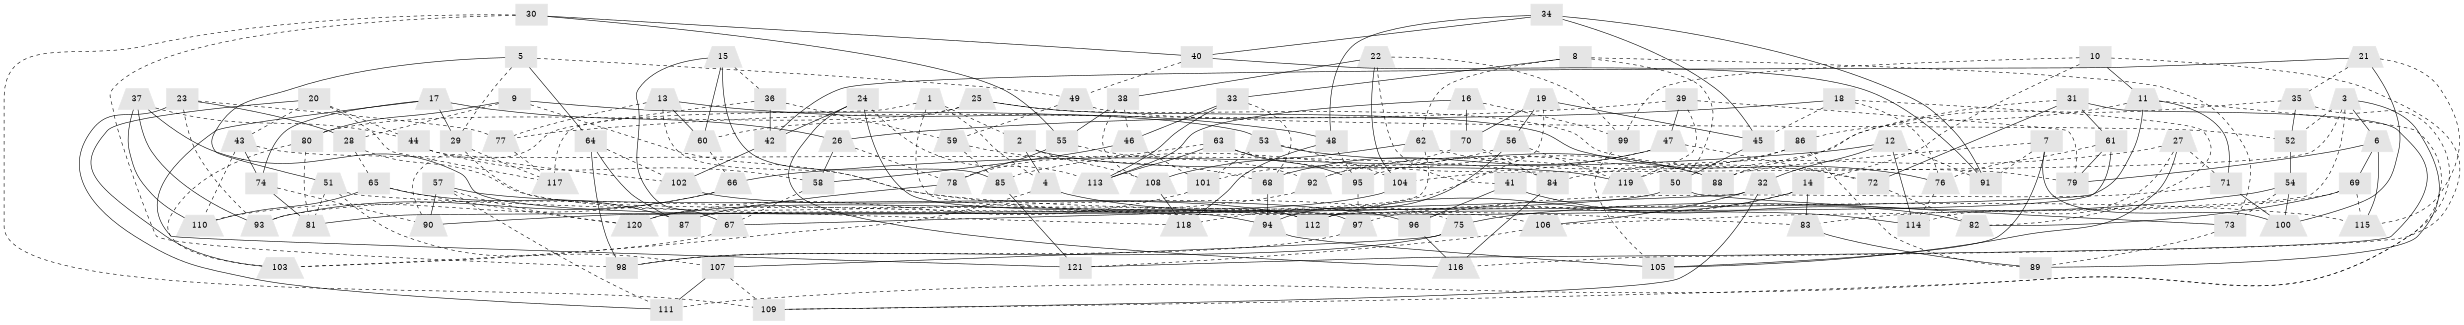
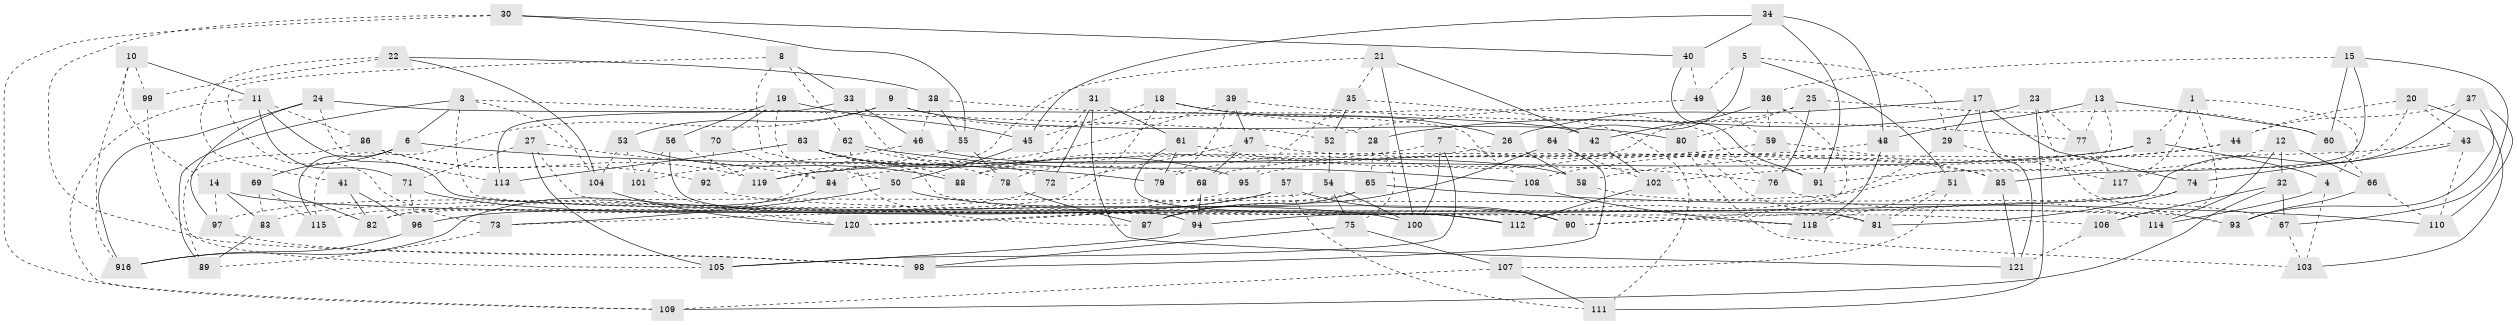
  graph {
    node [color=gray90 shape=box style=filled]
    edge [style=dashed]
    1 [shape=trapezium]
    2
    4 [shape=trapezium]
    106 [shape=trapezium]
    117 [shape=trapezium]
    108 [shape=trapezium]
    119 [shape=trapezium]
    103 [shape=trapezium]
    114
    121
    118 [shape=trapezium]
    3 [shape=trapezium]
    6 [shape=trapezium]
    89
    104
    52
    69
    79
    115 [shape=trapezium]
    120 [shape=trapezium]
    5
    29
    49 [shape=trapezium]
    51 [shape=trapezium]
    64
    112
    59 [shape=trapezium]
    81 [shape=trapezium]
    107
    98
    102 [shape=trapezium]
    87
    83 [shape=trapezium]
    82 [shape=trapezium]
    7
    88
    91
    100 [shape=trapezium]
    105
    8
    33
    50
    62 [shape=trapezium]
    73
    113 [shape=trapezium]
    46 [shape=trapezium]
    68
    90 [shape=trapezium]
    72
    9
    28
    53 [shape=trapezium]
    80
    65
    75 [shape=trapezium]
    101
    11 [shape=trapezium]
    10
    14
    99
-   116 [shape=trapezium]
+   116 [shape=trapezium label=916]
    71
    86
    109
    97 [shape=trapezium]
    96
    92 [shape=trapezium]
    12 [shape=trapezium]
    32 [shape=trapezium]
    66 [shape=trapezium]
    67 [shape=trapezium]
    93 [shape=trapezium]
    110 [shape=trapezium]
    13 [shape=trapezium]
    48
    60 [shape=trapezium]
    77 [shape=trapezium]
    95
    15 [shape=trapezium]
    36
    85 [shape=trapezium]
    42
-   16 [shape=trapezium]
    70
    84
    17 [shape=trapezium]
    26 [shape=trapezium]
    74
    58
    78 [shape=trapezium]
    18
    45
    76 [shape=trapezium]
    19 [shape=trapezium]
    56 [shape=trapezium]
    94 [shape=trapezium]
    20
    43 [shape=trapezium]
    44
    21 [shape=trapezium]
    35 [shape=trapezium]
    111
    22 [shape=trapezium]
    38
    41
    55
    23
    24
    25 [shape=trapezium]
    27 [shape=trapezium]
    30
    40
    31
    61
    34
    54
    37 [shape=trapezium]
    39
    47 [shape=trapezium]
    57
    63
    1 -- 2
    1 -- 4
    1 -- 106
    1 -- 117
    2 -- 4 [style=solid]
    2 -- 108
    2 -- 119 [style=solid]
    4 -- 103
    4 -- 114 [style=solid]
    106 -- 121
    108 -- 118 [style=solid]
    3 -- 106
    3 -- 6 [style=solid]
    3 -- 89 [style=solid]
    3 -- 104
    3 -- 52
    6 -- 69 [style=solid]
    6 -- 79 [style=solid]
    6 -- 115 [style=solid]
    104 -- 120 [style=solid]
    52 -- 54 [style=solid]
    69 -- 115
    69 -- 83
    69 -- 82 [style=solid]
    5 -- 29
    5 -- 49
    5 -- 51 [style=solid]
    5 -- 64 [style=solid]
    29 -- 117
    29 -- 112
    49 -- 52
    49 -- 59
    51 -- 118
    51 -- 81
    51 -- 107
    64 -- 98 [style=solid]
    64 -- 102
    64 -- 87 [style=solid]
    59 -- 68
    59 -- 85
    107 -- 109
    107 -- 111 [style=solid]
    102 -- 112 [style=solid]
    83 -- 89 [style=solid]
    7 -- 88
    7 -- 91
    7 -- 100 [style=solid]
    7 -- 105 [style=solid]
    8 -- 33 [style=solid]
    8 -- 50
    8 -- 62
    8 -- 73
    33 -- 113 [style=solid]
    33 -- 46 [style=solid]
    33 -- 68
    50 -- 73 [style=solid]
    50 -- 90 [style=solid]
    62 -- 108 [style=solid]
    62 -- 87
    62 -- 72
    73 -- 89
    46 -- 101
    46 -- 58 [style=solid]
    68 -- 94 [style=solid]
    72 -- 82
    9 -- 115
    9 -- 28
    9 -- 53 [style=solid]
    9 -- 80 [style=solid]
    28 -- 65
    28 -- 75
    53 -- 104
    53 -- 88 [style=solid]
    53 -- 101
    80 -- 103
    80 -- 81
    65 -- 120
    65 -- 87 [style=solid]
    65 -- 110 [style=solid]
    75 -- 107 [style=solid]
    75 -- 98 [style=solid]
    101 -- 120
    11 -- 81 [style=solid]
    11 -- 71 [style=solid]
    11 -- 86
    11 -- 109
    10 -- 11 [style=solid]
    10 -- 14
    10 -- 99
    10 -- 116
    14 -- 112 [style=solid]
    14 -- 83 [style=solid]
    14 -- 97
    99 -- 105
    71 -- 100 [style=solid]
    71 -- 96
    86 -- 119
    86 -- 89
    86 -- 92
    97 -- 98
    96 -- 116 [style=solid]
    92 -- 93
    12 -- 114 [style=solid]
    12 -- 91
    12 -- 32 [style=solid]
    12 -- 66 [style=solid]
    32 -- 106 [style=solid]
    32 -- 109 [style=solid]
    32 -- 67 [style=solid]
    66 -- 93 [style=solid]
    66 -- 110
    67 -- 103
    13 -- 83
    13 -- 48 [style=solid]
    13 -- 60 [style=solid]
    13 -- 77
    48 -- 118 [style=solid]
    48 -- 95
    60 -- 66
    77 -- 117
    95 -- 97
    15 -- 67 [style=solid]
    15 -- 60 [style=solid]
    15 -- 36
    15 -- 85 [style=solid]
    36 -- 59
    36 -- 90
    36 -- 42 [style=solid]
    85 -- 121 [style=solid]
    42 -- 102 [style=solid]
-   16 -- 113 [style=solid]
-   16 -- 99
-   16 -- 70 [style=solid]
    70 -- 92
    70 -- 84
    84 -- 116 [style=solid]
    17 -- 121 [style=solid]
    17 -- 29 [style=solid]
    17 -- 26 [style=solid]
    17 -- 74 [style=solid]
    26 -- 58 [style=solid]
    26 -- 78
    74 -- 81 [style=solid]
    74 -- 90
    58 -- 67
    78 -- 87 [style=solid]
    18 -- 82
    18 -- 26 [style=solid]
    18 -- 45
    18 -- 76
    45 -- 50 [style=solid]
    76 -- 114
    19 -- 118
    19 -- 70 [style=solid]
    19 -- 45 [style=solid]
    19 -- 56 [style=solid]
    56 -- 119
    56 -- 101
    56 -- 94 [style=solid]
    94 -- 105 [style=solid]
    20 -- 117
    20 -- 103 [style=solid]
    20 -- 43
    20 -- 44
    43 -- 110
    43 -- 84
    43 -- 74 [style=solid]
    44 -- 102
    44 -- 58
    21 -- 115
    21 -- 100 [style=solid]
    21 -- 42 [style=solid]
    21 -- 35
    35 -- 52 [style=solid]
    35 -- 95
    35 -- 111
    22 -- 104 [style=solid]
    22 -- 99
    22 -- 38 [style=solid]
    22 -- 41
    38 -- 108
    38 -- 46
    38 -- 55 [style=solid]
    41 -- 82 [style=solid]
    41 -- 96 [style=solid]
    55 -- 92
    55 -- 78 [style=solid]
    23 -- 28 [style=solid]
    23 -- 93
    23 -- 77
    23 -- 111 [style=solid]
    24 -- 113
    24 -- 116 [style=solid]
    24 -- 97 [style=solid]
    24 -- 42 [style=solid]
    25 -- 79
    25 -- 80
    25 -- 60
    25 -- 76 [style=solid]
    27 -- 114
    27 -- 105 [style=solid]
    27 -- 71
    27 -- 84
    30 -- 98
    30 -- 109
    30 -- 55 [style=solid]
    30 -- 40 [style=solid]
    40 -- 49
    40 -- 91 [style=solid]
    31 -- 121 [style=solid]
    31 -- 88
    31 -- 72 [style=solid]
    31 -- 61 [style=solid]
    61 -- 79 [style=solid]
    61 -- 112 [style=solid]
    61 -- 76
    34 -- 91 [style=solid]
    34 -- 48 [style=solid]
    34 -- 45 [style=solid]
    34 -- 40 [style=solid]
    54 -- 100 [style=solid]
    54 -- 73
    54 -- 75 [style=solid]
    37 -- 93 [style=solid]
    37 -- 110 [style=solid]
    37 -- 94 [style=solid]
    37 -- 44
    39 -- 119
    39 -- 79
    39 -- 77
    39 -- 47 [style=solid]
    47 -- 68 [style=solid]
    47 -- 72
    47 -- 85
    57 -- 120
    57 -- 90 [style=solid]
    57 -- 96 [style=solid]
    57 -- 111
    63 -- 88
    63 -- 113 [style=solid]
    63 -- 95 [style=solid]
    63 -- 78
  }
